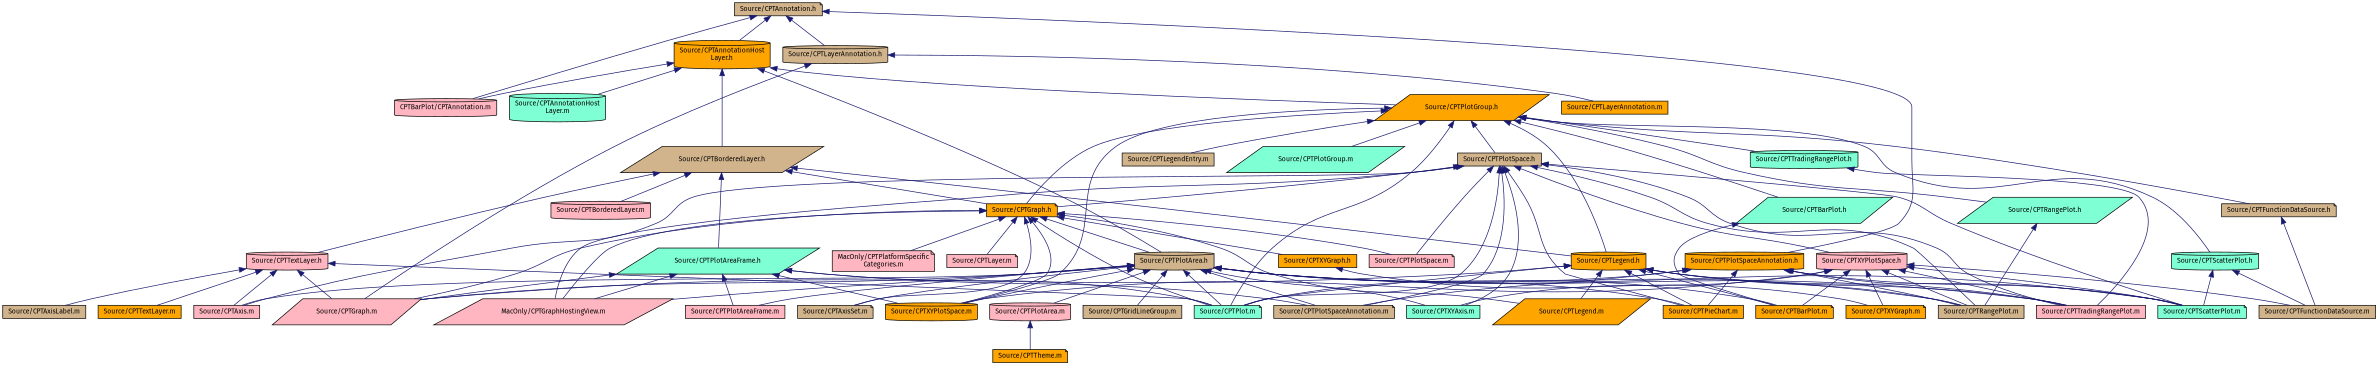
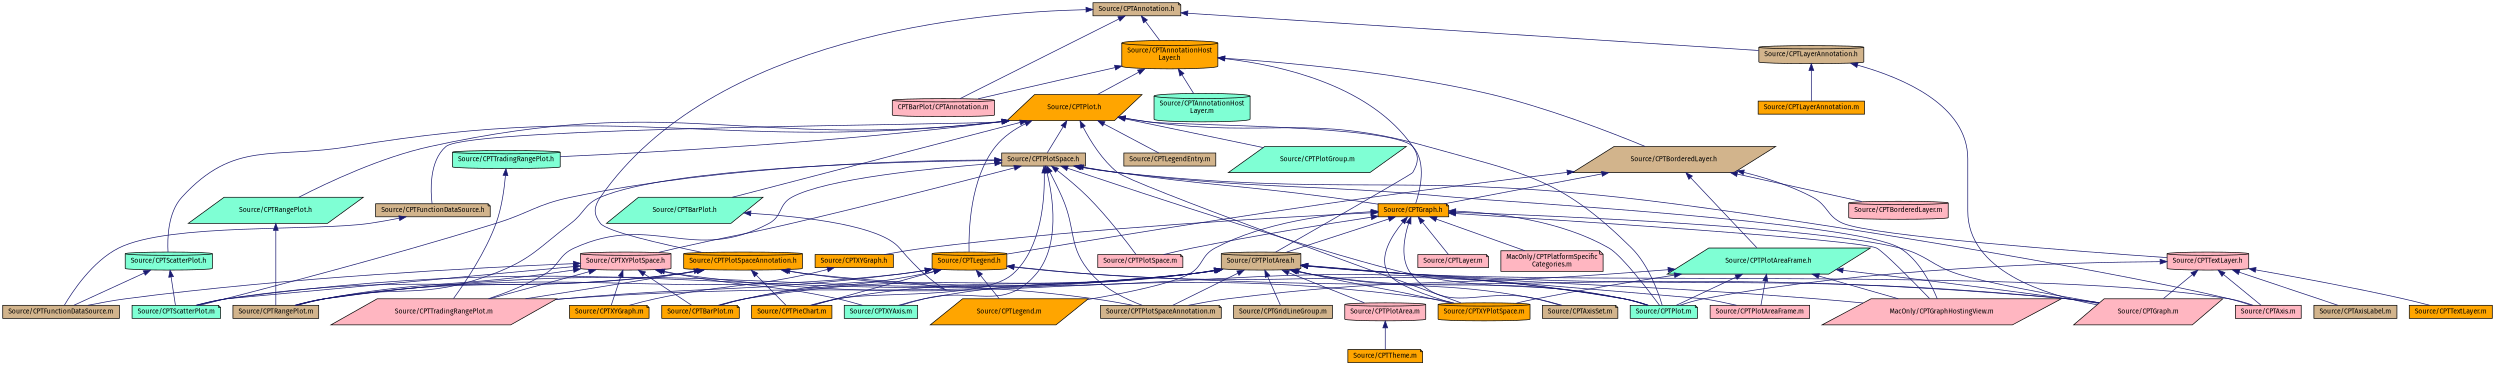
  digraph {
    fontname="Fira Sans"
    node [color=black fillcolor=orange fontname="Fira Sans" fontsize=10 shape=cylinder style=filled]
    edge [color=midnightblue dir=back fontname="Fira Sans" fontsize=10 labelfontname="Lucinda Grande" labelfontsize=10 style=solid]
    n1 [fillcolor=tan fontcolor=black height=0.2 label="Source/CPTAnnotation.h" shape=note width=0.4]
    n2 [fillcolor=lightpink height=0.2 label="CPTBarPlot/CPTAnnotation.m" width=0.4]
    n3 [height=0.2 label="Source/CPTAnnotationHost\lLayer.h" width=0.4]
    n4 [fillcolor=tan height=0.2 label="Source/CPTLayerAnnotation.h" width=0.4]
    n5 [height=0.2 label="Source/CPTPlotSpaceAnnotation.h" width=0.4]
    n6 [fillcolor=aquamarine height=0.2 label="Source/CPTAnnotationHost\lLayer.m" width=0.4]
    n7 [fillcolor=tan height=0.2 label="Source/CPTBorderedLayer.h" shape=parallelogram width=0.4]
    n8 [fillcolor=tan height=0.2 label="Source/CPTPlotArea.h" width=0.4]
-   n9 [height=0.2 label="Source/CPTPlotGroup.h" shape=parallelogram width=0.4]
+   n9 [height=0.2 label="Source/CPTPlot.h" shape=parallelogram width=0.4]
    n10 [height=0.2 label="Source/CPTLayerAnnotation.m" shape=box width=0.4]
    n11 [fillcolor=lightpink height=0.2 label="Source/CPTGraph.m" shape=parallelogram width=0.4]
    n12 [fillcolor=aquamarine height=0.2 label="Source/CPTPlot.m" shape=note width=0.4]
    n13 [height=0.2 label="Source/CPTPieChart.m" shape=box width=0.4]
    n14 [fillcolor=tan height=0.2 label="Source/CPTPlotSpaceAnnotation.m" shape=note width=0.4]
    n15 [fillcolor=tan height=0.2 label="Source/CPTRangePlot.m" shape=box width=0.4]
    n16 [fillcolor=aquamarine height=0.2 label="Source/CPTScatterPlot.m" shape=note width=0.4]
-   n17 [fillcolor=lightpink height=0.2 label="Source/CPTTradingRangePlot.m" shape=box width=0.4]
+   n17 [fillcolor=lightpink height=0.2 label="Source/CPTTradingRangePlot.m" shape=parallelogram width=0.4]
    n18 [height=0.2 label="Source/CPTGraph.h" shape=note width=0.4]
    n19 [fillcolor=lightpink height=0.2 label="Source/CPTBorderedLayer.m" width=0.4]
    n20 [height=0.2 label="Source/CPTLegend.h" width=0.4]
    n21 [fillcolor=aquamarine height=0.2 label="Source/CPTPlotAreaFrame.h" shape=parallelogram width=0.4]
    n22 [fillcolor=lightpink height=0.2 label="Source/CPTTextLayer.h" width=0.4]
    n23 [fillcolor=tan height=0.2 label="Source/CPTAxisSet.m" shape=note width=0.4]
    n24 [height=0.2 label="Source/CPTXYPlotSpace.m" width=0.4]
    n25 [fillcolor=lightpink height=0.2 label="MacOnly/CPTGraphHostingView.m" shape=parallelogram width=0.4]
    n26 [fillcolor=lightpink height=0.2 label="Source/CPTAxis.m" shape=box width=0.4]
    n27 [height=0.2 label="Source/CPTBarPlot.m" shape=note width=0.4]
    n28 [fillcolor=tan height=0.2 label="Source/CPTGridLineGroup.m" shape=box width=0.4]
    n29 [fillcolor=lightpink height=0.2 label="Source/CPTPlotArea.m" width=0.4]
    n30 [fillcolor=lightpink height=0.2 label="Source/CPTPlotAreaFrame.m" shape=box width=0.4]
    n31 [fillcolor=aquamarine height=0.2 label="Source/CPTXYAxis.m" shape=box width=0.4]
    n32 [fillcolor=tan height=0.2 label="Source/CPTPlotSpace.h" shape=box width=0.4]
    n33 [fillcolor=aquamarine height=0.2 label="Source/CPTBarPlot.h" shape=parallelogram width=0.4]
    n34 [fillcolor=tan height=0.2 label="Source/CPTFunctionDataSource.h" shape=note width=0.4]
    n35 [fillcolor=aquamarine height=0.2 label="Source/CPTScatterPlot.h" width=0.4]
    n36 [fillcolor=tan height=0.2 label="Source/CPTLegendEntry.m" shape=box width=0.4]
    n37 [fillcolor=aquamarine height=0.2 label="Source/CPTPlotGroup.m" shape=parallelogram width=0.4]
    n38 [fillcolor=aquamarine height=0.2 label="Source/CPTRangePlot.h" shape=parallelogram width=0.4]
    n39 [fillcolor=aquamarine height=0.2 label="Source/CPTTradingRangePlot.h" width=0.4]
    n40 [fillcolor=lightpink height=0.2 label="Source/CPTLayer.m" shape=note width=0.4]
    n41 [height=0.2 label="Source/CPTLegend.m" shape=parallelogram width=0.4]
    n42 [fillcolor=lightpink height=0.2 label="Source/CPTPlotSpace.m" shape=note width=0.4]
    n43 [height=0.2 label="Source/CPTXYGraph.h" shape=box width=0.4]
    n44 [fillcolor=lightpink height=0.2 label="MacOnly/CPTPlatformSpecific\lCategories.m" shape=note width=0.4]
    n45 [fillcolor=tan height=0.2 label="Source/CPTAxisLabel.m" shape=box width=0.4]
    n46 [height=0.2 label="Source/CPTTextLayer.m" shape=box width=0.4]
    n47 [height=0.2 label="Source/CPTTheme.m" shape=note width=0.4]
    n48 [height=0.2 label="Source/CPTXYGraph.m" shape=note width=0.4]
    n49 [fillcolor=lightpink height=0.2 label="Source/CPTXYPlotSpace.h" width=0.4]
    n50 [fillcolor=tan height=0.2 label="Source/CPTFunctionDataSource.m" shape=box width=0.4]
    n1 -> n2
    n1 -> n3
    n1 -> n4
    n1 -> n5
    n3 -> n2
    n3 -> n6
    n3 -> n7
    n3 -> n8
    n3 -> n9
    n4 -> n10
    n4 -> n11
    n5 -> n12
    n5 -> n13
    n5 -> n14
    n5 -> n15
    n5 -> n16
    n5 -> n17
    n7 -> n18
    n7 -> n19
    n7 -> n20
    n7 -> n21
    n7 -> n22
    n8 -> n11
    n8 -> n12
    n8 -> n13
    n8 -> n14
    n8 -> n15
    n8 -> n16
    n8 -> n17
    n8 -> n23
    n8 -> n24
    n8 -> n25
    n8 -> n26
    n8 -> n27
    n8 -> n28
    n8 -> n29
    n8 -> n30
    n8 -> n31
    n9 -> n12
    n9 -> n18
    n9 -> n20
    n9 -> n24
    n9 -> n32
    n9 -> n33
    n9 -> n34
    n9 -> n35
    n9 -> n36
    n9 -> n37
    n9 -> n38
    n9 -> n39
    n18 -> n8
    n18 -> n11
    n18 -> n12
    n18 -> n23
    n18 -> n24
    n18 -> n25
    n18 -> n40
    n18 -> n41
    n18 -> n42
    n18 -> n43
    n18 -> n44
    n20 -> n11
    n20 -> n12
    n20 -> n13
    n20 -> n15
-   n20 -> n16
    n20 -> n17
    n20 -> n27
    n20 -> n41
    n21 -> n11
    n21 -> n12
    n21 -> n14
    n21 -> n24
    n21 -> n25
    n21 -> n30
    n22 -> n11
    n22 -> n12
    n22 -> n26
    n22 -> n45
    n22 -> n46
    n29 -> n47
    n32 -> n12
    n32 -> n13
    n32 -> n14
    n32 -> n15
    n32 -> n16
    n32 -> n17
    n32 -> n18
    n32 -> n25
    n32 -> n26
    n32 -> n31
    n32 -> n42
    n32 -> n49
    n33 -> n27
    n34 -> n50
    n35 -> n16
    n35 -> n50
    n38 -> n15
    n39 -> n17
    n43 -> n48
    n49 -> n15
    n49 -> n16
    n49 -> n17
    n49 -> n24
    n49 -> n27
    n49 -> n31
    n49 -> n48
    n49 -> n50
  }
